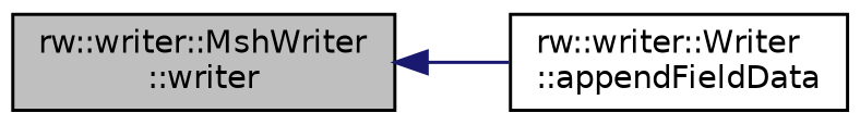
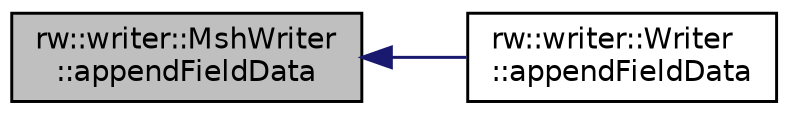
  digraph {
    rankdir=LR
    node [color=black fontname=Helvetica fontsize=10 shape=record style=filled]
-   n1 [fillcolor=grey75 fontcolor=black height=0.2 label="rw::writer::MshWriter\l::writer" width=0.4]
+   n1 [fillcolor=grey75 fontcolor=black height=0.2 label="rw::writer::MshWriter\l::appendFieldData" width=0.4]
    n2 [fillcolor=white height=0.2 label="rw::writer::Writer\l::appendFieldData" width=0.4]
    n1 -> n2 [color=midnightblue dir=back fontname=Helvetica fontsize=10 labelfontname=Helvetica labelfontsize=10 style=solid]
  }
